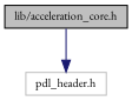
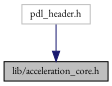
  digraph {
    fontname="EB Garamond"
    node [fontname="EB Garamond" fontsize=10 shape=record style=filled]
    n1 [color=black fillcolor=grey75 fontcolor=black height=0.2 label="lib/acceleration_core.h" width=0.4]
    n2 [color=grey75 fillcolor=white height=0.2 label="pdl_header.h" width=0.4]
-   n1 -> n2 [color=midnightblue fontname="EB Garamond" fontsize=10 labelfontname=Helvetica labelfontsize=10 style=solid]
+   n2 -> n1 [color=midnightblue fontname="EB Garamond" fontsize=10 labelfontname=Helvetica labelfontsize=10 style=solid]
  }
